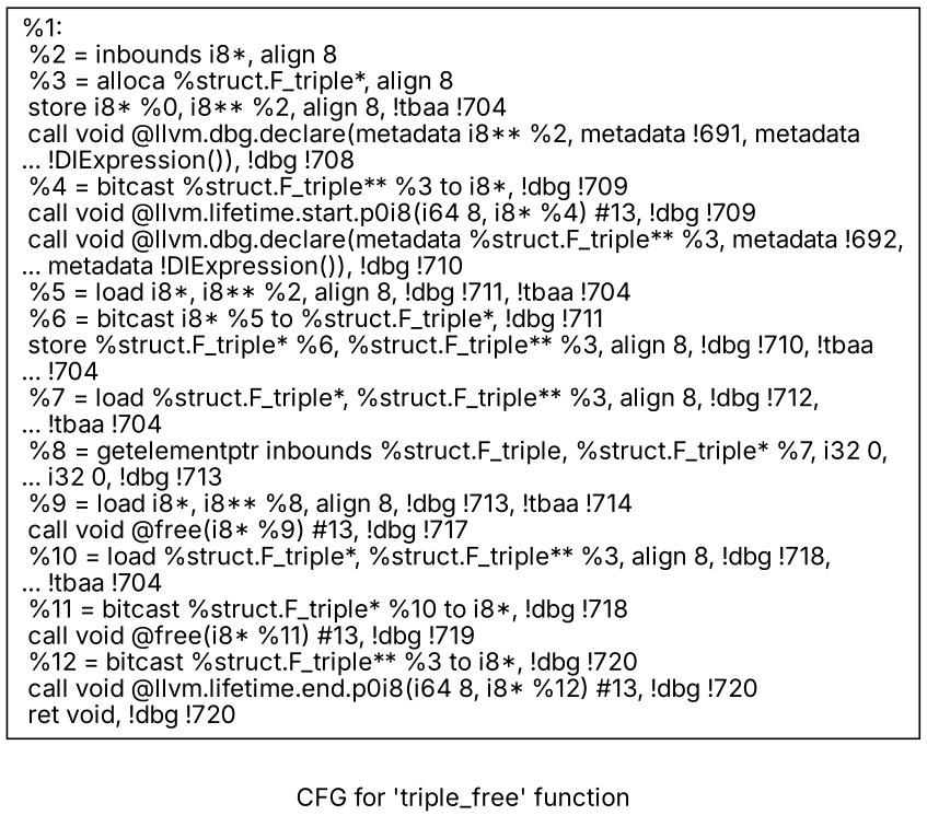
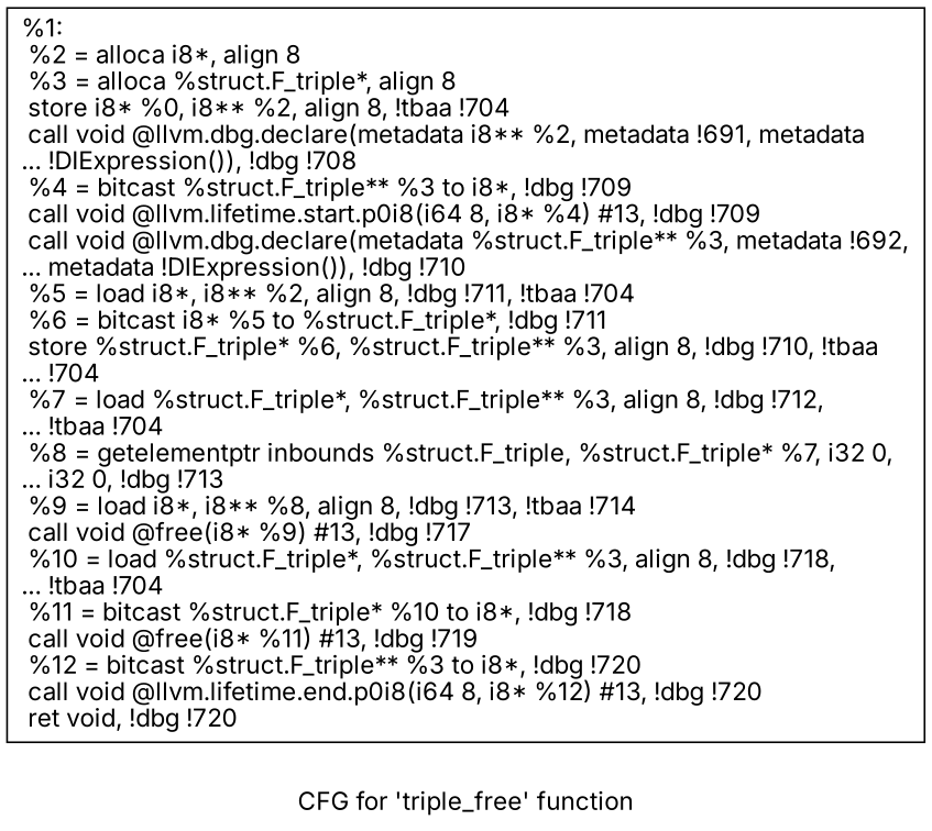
  digraph {
    label="CFG for 'triple_free' function"
    fontname=Inter
-   n1 [label="{%1:\l  %2 = inbounds i8*, align 8\l  %3 = alloca %struct.F_triple*, align 8\l  store i8* %0, i8** %2, align 8, !tbaa !704\l  call void @llvm.dbg.declare(metadata i8** %2, metadata !691, metadata\l... !DIExpression()), !dbg !708\l  %4 = bitcast %struct.F_triple** %3 to i8*, !dbg !709\l  call void @llvm.lifetime.start.p0i8(i64 8, i8* %4) #13, !dbg !709\l  call void @llvm.dbg.declare(metadata %struct.F_triple** %3, metadata !692,\l... metadata !DIExpression()), !dbg !710\l  %5 = load i8*, i8** %2, align 8, !dbg !711, !tbaa !704\l  %6 = bitcast i8* %5 to %struct.F_triple*, !dbg !711\l  store %struct.F_triple* %6, %struct.F_triple** %3, align 8, !dbg !710, !tbaa\l... !704\l  %7 = load %struct.F_triple*, %struct.F_triple** %3, align 8, !dbg !712,\l... !tbaa !704\l  %8 = getelementptr inbounds %struct.F_triple, %struct.F_triple* %7, i32 0,\l... i32 0, !dbg !713\l  %9 = load i8*, i8** %8, align 8, !dbg !713, !tbaa !714\l  call void @free(i8* %9) #13, !dbg !717\l  %10 = load %struct.F_triple*, %struct.F_triple** %3, align 8, !dbg !718,\l... !tbaa !704\l  %11 = bitcast %struct.F_triple* %10 to i8*, !dbg !718\l  call void @free(i8* %11) #13, !dbg !719\l  %12 = bitcast %struct.F_triple** %3 to i8*, !dbg !720\l  call void @llvm.lifetime.end.p0i8(i64 8, i8* %12) #13, !dbg !720\l  ret void, !dbg !720\l}" shape=record fontname=Inter]
+   n1 [label="{%1:\l  %2 = alloca i8*, align 8\l  %3 = alloca %struct.F_triple*, align 8\l  store i8* %0, i8** %2, align 8, !tbaa !704\l  call void @llvm.dbg.declare(metadata i8** %2, metadata !691, metadata\l... !DIExpression()), !dbg !708\l  %4 = bitcast %struct.F_triple** %3 to i8*, !dbg !709\l  call void @llvm.lifetime.start.p0i8(i64 8, i8* %4) #13, !dbg !709\l  call void @llvm.dbg.declare(metadata %struct.F_triple** %3, metadata !692,\l... metadata !DIExpression()), !dbg !710\l  %5 = load i8*, i8** %2, align 8, !dbg !711, !tbaa !704\l  %6 = bitcast i8* %5 to %struct.F_triple*, !dbg !711\l  store %struct.F_triple* %6, %struct.F_triple** %3, align 8, !dbg !710, !tbaa\l... !704\l  %7 = load %struct.F_triple*, %struct.F_triple** %3, align 8, !dbg !712,\l... !tbaa !704\l  %8 = getelementptr inbounds %struct.F_triple, %struct.F_triple* %7, i32 0,\l... i32 0, !dbg !713\l  %9 = load i8*, i8** %8, align 8, !dbg !713, !tbaa !714\l  call void @free(i8* %9) #13, !dbg !717\l  %10 = load %struct.F_triple*, %struct.F_triple** %3, align 8, !dbg !718,\l... !tbaa !704\l  %11 = bitcast %struct.F_triple* %10 to i8*, !dbg !718\l  call void @free(i8* %11) #13, !dbg !719\l  %12 = bitcast %struct.F_triple** %3 to i8*, !dbg !720\l  call void @llvm.lifetime.end.p0i8(i64 8, i8* %12) #13, !dbg !720\l  ret void, !dbg !720\l}" shape=record fontname=Inter]
  }
